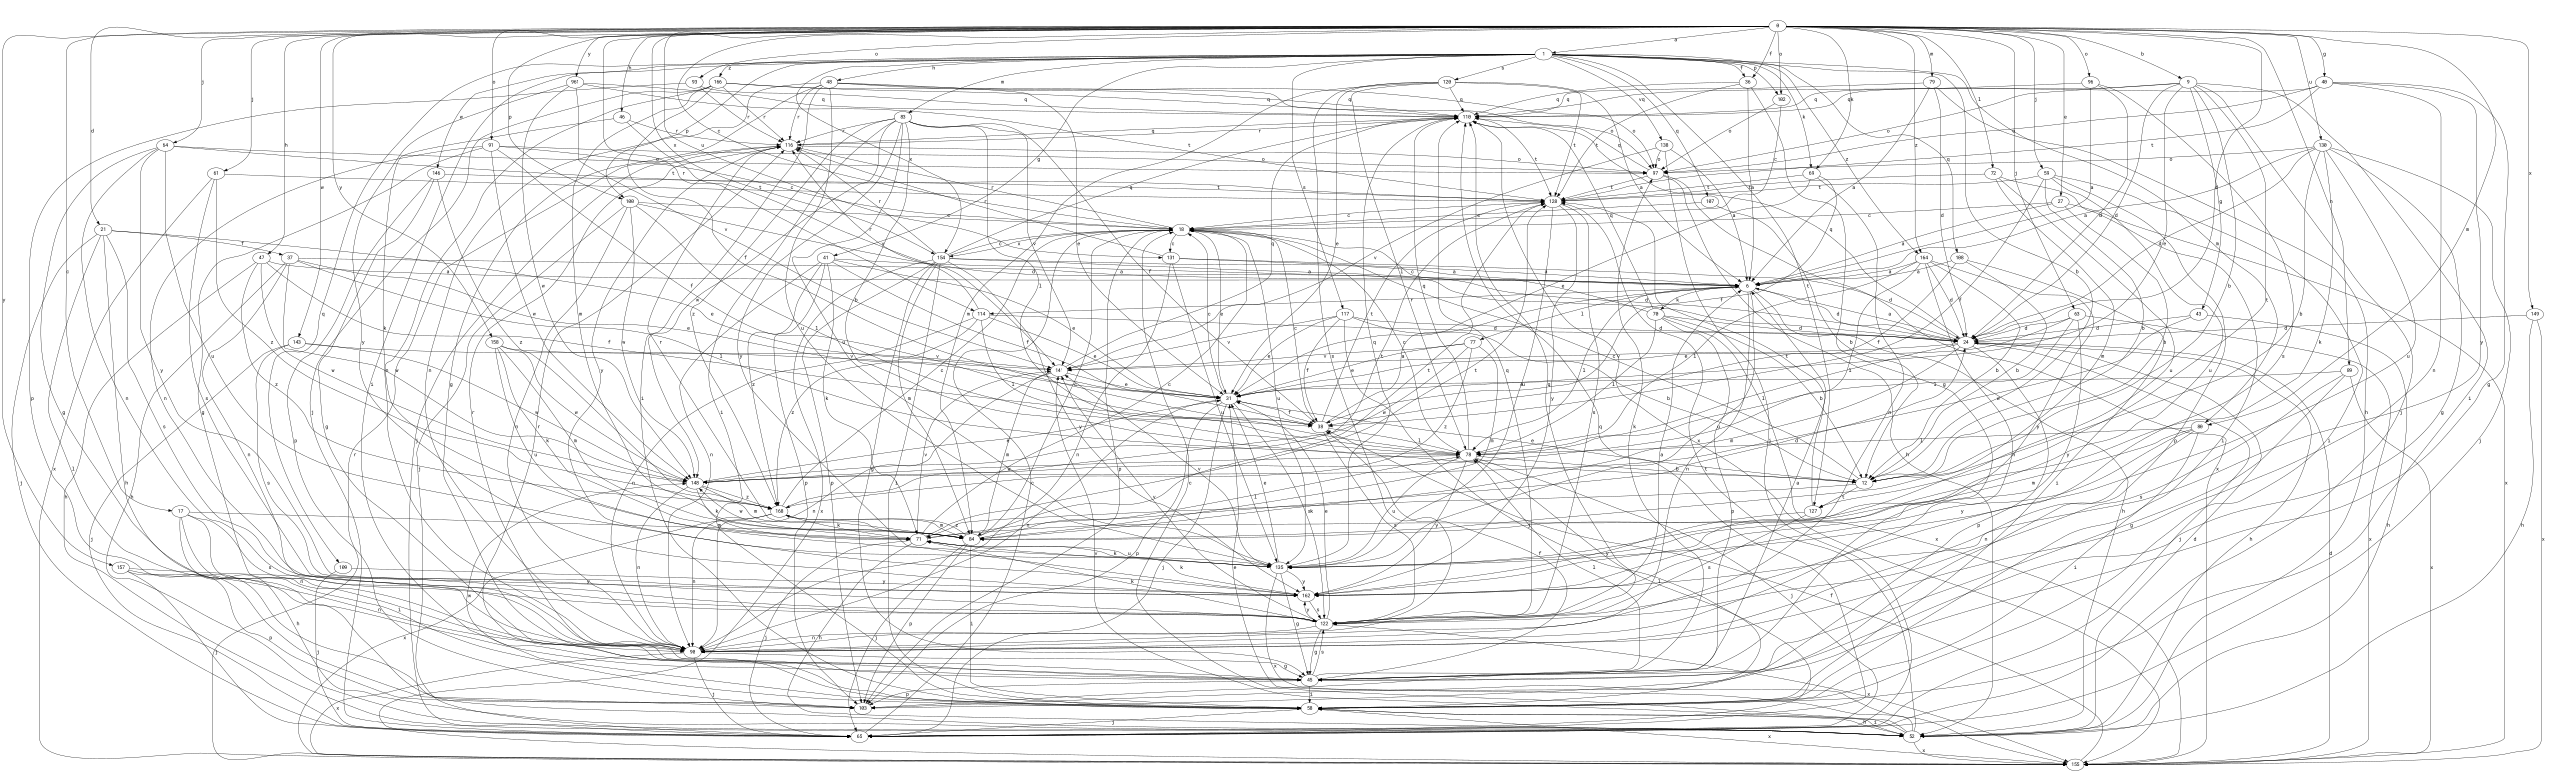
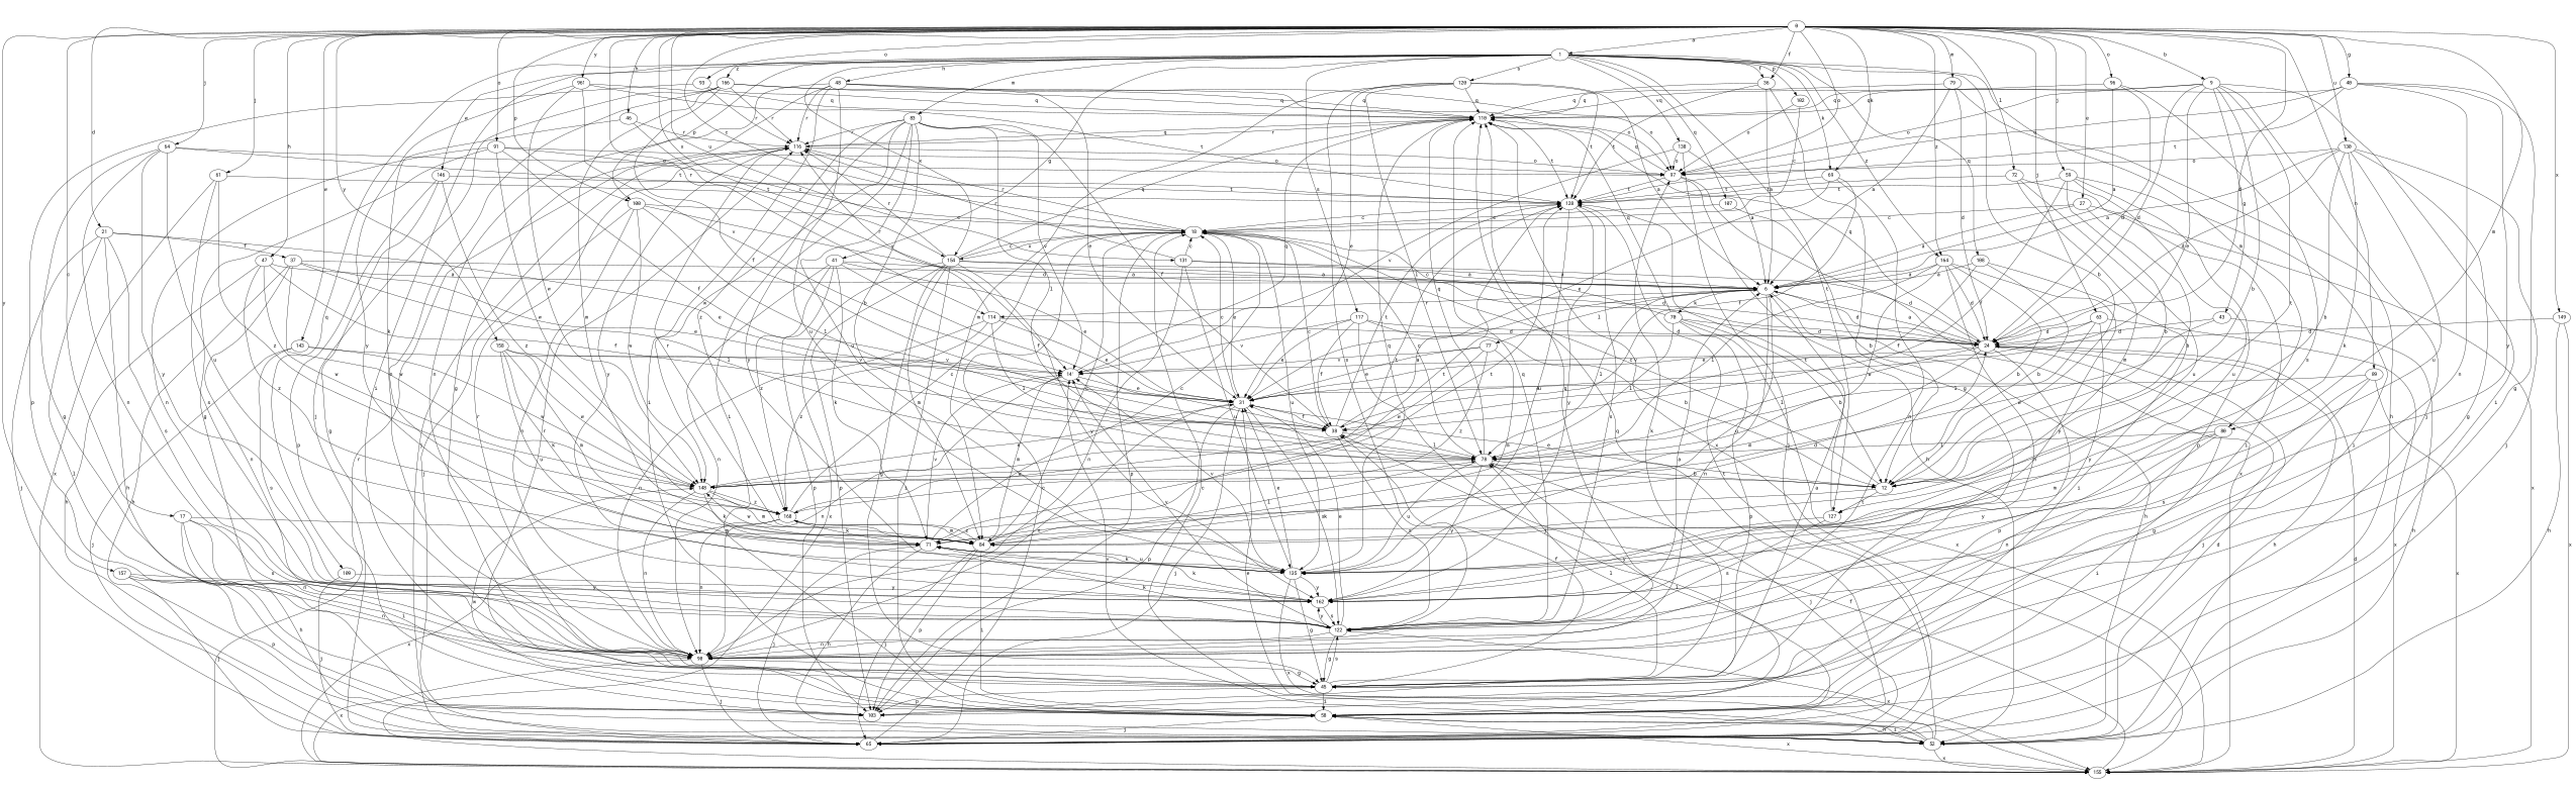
  strict digraph {
    fontname="Roboto Mono"
    node [fontname="Roboto Mono"]
    edge [fontname="Roboto Mono"]
    0
    1
    9
    17
    18
    21
    24
    27
    36
    40
    46
    47
    59
    61
    63
    64
    69
    72
    79
    80
    89
    91
    93
    96
    97
    100
    114
    130
    131
    143
    149
    154
    157
    158
    n35 [label=961]
    164
    12
    41
    48
    58
    83
    102
    107
    108
    109
    117
    120
    127
    138
    146
    166
    31
    43
    65
    110
    52
    90
    84
    122
    135
    103
    116
    37
    6
    78
    141
    155
    45
    128
    162
    71
    38
    148
    168
    70
    77
    0 -> 1 [label=a]
    0 -> 9 [label=b]
    0 -> 17 [label=c]
    0 -> 18 [label=c]
    0 -> 21 [label=d]
    0 -> 24 [label=d]
    0 -> 27 [label=e]
    0 -> 36 [label=f]
    0 -> 40 [label=g]
    0 -> 46 [label=h]
    0 -> 47 [label=h]
    0 -> 59 [label=j]
    0 -> 61 [label=j]
    0 -> 63 [label=j]
    0 -> 64 [label=j]
    0 -> 69 [label=k]
    0 -> 72 [label=l]
    0 -> 79 [label=m]
    0 -> 80 [label=m]
    0 -> 89 [label=n]
    0 -> 91 [label=o]
    0 -> 93 [label=o]
    0 -> 96 [label=o]
-   0 -> 102 [label=o]
+   0 -> 97 [label=o]
    0 -> 100 [label=p]
    0 -> 114 [label=r]
    0 -> 130 [label=u]
    0 -> 131 [label=u]
    0 -> 143 [label=w]
    0 -> 149 [label=x]
    0 -> 154 [label=x]
    0 -> 157 [label=y]
    0 -> 158 [label=y]
    0 -> n35 [label=y]
    0 -> 164 [label=z]
    1 -> 36 [label=f]
    1 -> 69 [label=k]
    1 -> 80 [label=m]
    1 -> 100 [label=p]
    1 -> 154 [label=x]
    1 -> 164 [label=z]
    1 -> 12 [label=b]
    1 -> 41 [label=g]
    1 -> 48 [label=h]
    1 -> 58 [label=i]
    1 -> 83 [label=m]
    1 -> 102 [label=p]
    1 -> 107 [label=q]
    1 -> 108 [label=q]
    1 -> 109 [label=q]
    1 -> 117 [label=s]
    1 -> 120 [label=s]
    1 -> 127 [label=t]
    1 -> 138 [label=v]
    1 -> 146 [label=w]
    1 -> 166 [label=z]
    9 -> 24 [label=d]
    9 -> 97 [label=o]
    9 -> 12 [label=b]
    9 -> 58 [label=i]
    9 -> 127 [label=t]
    9 -> 31 [label=e]
    9 -> 43 [label=g]
    9 -> 65 [label=j]
    9 -> 110 [label=q]
    17 -> 58 [label=i]
    17 -> 52 [label=h]
    17 -> 90 [label=n]
    17 -> 84 [label=m]
    17 -> 122 [label=s]
    18 -> 154 [label=x]
    18 -> 31 [label=e]
    18 -> 135 [label=u]
    18 -> 103 [label=p]
    18 -> 116 [label=r]
    21 -> 31 [label=e]
    21 -> 65 [label=j]
    21 -> 52 [label=h]
    21 -> 122 [label=s]
    21 -> 103 [label=l]
    21 -> 37 [label=f]
    24 -> 65 [label=j]
    24 -> 110 [label=q]
    24 -> 52 [label=h]
    24 -> 84 [label=m]
    24 -> 103 [label=p]
    24 -> 6 [label=a]
    24 -> 78 [label=l]
    24 -> 141 [label=v]
    27 -> 18 [label=c]
    27 -> 12 [label=b]
    27 -> 6 [label=a]
    27 -> 155 [label=x]
    36 -> 110 [label=q]
    36 -> 6 [label=a]
    36 -> 45 [label=g]
    36 -> 128 [label=t]
    40 -> 97 [label=o]
    40 -> 110 [label=q]
    40 -> 90 [label=n]
    40 -> 45 [label=g]
    40 -> 128 [label=t]
    40 -> 162 [label=y]
    46 -> 116 [label=r]
    46 -> 141 [label=v]
    46 -> 71 [label=k]
    47 -> 52 [label=h]
    47 -> 6 [label=a]
    47 -> 38 [label=f]
    47 -> 148 [label=w]
    47 -> 168 [label=z]
    59 -> 12 [label=b]
    59 -> 58 [label=i]
    59 -> 135 [label=u]
    59 -> 103 [label=p]
    59 -> 128 [label=t]
    59 -> 38 [label=f]
    61 -> 122 [label=s]
    61 -> 155 [label=x]
    61 -> 128 [label=t]
    61 -> 168 [label=z]
    63 -> 24 [label=d]
    63 -> 31 [label=e]
    63 -> 78 [label=l]
    63 -> 155 [label=x]
    63 -> 162 [label=y]
    64 -> 97 [label=o]
    64 -> 90 [label=n]
    64 -> 135 [label=u]
    64 -> 45 [label=g]
    64 -> 128 [label=t]
    64 -> 162 [label=y]
    69 -> 31 [label=e]
    69 -> 90 [label=n]
    69 -> 128 [label=t]
    69 -> 38 [label=f]
    72 -> 58 [label=i]
    72 -> 84 [label=m]
    72 -> 135 [label=u]
    72 -> 128 [label=t]
    79 -> 24 [label=d]
    79 -> 110 [label=q]
    79 -> 52 [label=h]
    79 -> 6 [label=a]
    80 -> 58 [label=i]
    80 -> 90 [label=n]
    80 -> 84 [label=m]
    80 -> 78 [label=l]
    80 -> 162 [label=y]
    89 -> 31 [label=e]
    89 -> 122 [label=s]
    89 -> 155 [label=x]
    89 -> 45 [label=g]
    91 -> 18 [label=c]
    91 -> 97 [label=o]
    91 -> 90 [label=n]
    91 -> 45 [label=g]
    91 -> 38 [label=f]
    91 -> 148 [label=w]
    93 -> 110 [label=q]
    93 -> 103 [label=p]
    93 -> 116 [label=r]
    96 -> 24 [label=d]
    96 -> 110 [label=q]
    96 -> 122 [label=s]
    96 -> 6 [label=a]
    97 -> 110 [label=q]
    97 -> 52 [label=h]
    97 -> 155 [label=x]
    97 -> 128 [label=t]
    100 -> 18 [label=c]
    100 -> 24 [label=d]
    100 -> 65 [label=j]
    100 -> 90 [label=n]
    100 -> 78 [label=l]
    100 -> 148 [label=w]
    114 -> 24 [label=d]
    114 -> 31 [label=e]
    114 -> 90 [label=n]
    114 -> 116 [label=r]
    114 -> 78 [label=l]
    114 -> 168 [label=z]
    130 -> 24 [label=d]
    130 -> 97 [label=o]
    130 -> 12 [label=b]
    130 -> 65 [label=j]
    130 -> 135 [label=u]
    130 -> 6 [label=a]
    130 -> 45 [label=g]
    130 -> 71 [label=k]
-   18 -> 131 [label=c]
+   131 -> 18 [label=c]
    131 -> 24 [label=d]
    131 -> 90 [label=n]
    131 -> 135 [label=u]
    131 -> 116 [label=r]
    131 -> 6 [label=a]
    143 -> 65 [label=j]
    143 -> 122 [label=s]
    143 -> 141 [label=v]
    143 -> 148 [label=w]
    149 -> 24 [label=d]
    149 -> 52 [label=h]
    149 -> 155 [label=x]
    154 -> 18 [label=c]
    154 -> 24 [label=d]
    154 -> 58 [label=i]
    154 -> 110 [label=q]
    154 -> 84 [label=m]
    154 -> 103 [label=p]
    154 -> 116 [label=r]
    154 -> 6 [label=a]
    154 -> 155 [label=x]
    154 -> 45 [label=g]
    154 -> 162 [label=y]
    157 -> 65 [label=j]
    157 -> 90 [label=n]
    157 -> 103 [label=p]
    157 -> 162 [label=y]
    158 -> 84 [label=m]
    158 -> 135 [label=u]
    158 -> 141 [label=v]
    158 -> 71 [label=k]
    158 -> 148 [label=w]
    n35 -> 110 [label=q]
    n35 -> 141 [label=v]
    n35 -> 128 [label=t]
    n35 -> 162 [label=y]
    n35 -> 148 [label=w]
    164 -> 24 [label=d]
    164 -> 12 [label=b]
    164 -> 90 [label=n]
    164 -> 6 [label=a]
    164 -> 78 [label=l]
    164 -> 162 [label=y]
-   164 -> 148 [label=l]
+   164 -> 148 [label=w]
    12 -> 18 [label=c]
    12 -> 127 [label=t]
    12 -> 31 [label=e]
    12 -> 71 [label=k]
    41 -> 31 [label=e]
    41 -> 90 [label=n]
    41 -> 103 [label=p]
    41 -> 6 [label=a]
    41 -> 71 [label=k]
    41 -> 38 [label=f]
    41 -> 168 [label=z]
    48 -> 97 [label=o]
    48 -> 58 [label=i]
    48 -> 31 [label=e]
    48 -> 110 [label=q]
    48 -> 90 [label=n]
    48 -> 135 [label=u]
    48 -> 116 [label=r]
    48 -> 45 [label=g]
    58 -> 65 [label=j]
    58 -> 52 [label=h]
    58 -> 116 [label=r]
    58 -> 78 [label=l]
    58 -> 155 [label=x]
    58 -> 148 [label=w]
    83 -> 12 [label=b]
    83 -> 58 [label=i]
    83 -> 135 [label=u]
    83 -> 116 [label=r]
    83 -> 78 [label=l]
    83 -> 141 [label=v]
    83 -> 162 [label=y]
    83 -> 38 [label=f]
    83 -> 148 [label=w]
    83 -> 168 [label=z]
    102 -> 18 [label=c]
    102 -> 97 [label=o]
    107 -> 18 [label=c]
    107 -> 12 [label=b]
    108 -> 12 [label=b]
    108 -> 58 [label=i]
    108 -> 6 [label=a]
    108 -> 38 [label=f]
    109 -> 65 [label=j]
    109 -> 162 [label=y]
    117 -> 24 [label=d]
    117 -> 12 [label=b]
    117 -> 31 [label=e]
    117 -> 65 [label=j]
    117 -> 141 [label=v]
    117 -> 38 [label=f]
    120 -> 31 [label=e]
    120 -> 110 [label=q]
    120 -> 84 [label=m]
    120 -> 122 [label=s]
    120 -> 6 [label=a]
    120 -> 78 [label=l]
    120 -> 128 [label=t]
    127 -> 122 [label=s]
    127 -> 128 [label=t]
    127 -> 162 [label=y]
    138 -> 97 [label=o]
    138 -> 65 [label=j]
    138 -> 6 [label=a]
    138 -> 141 [label=v]
    146 -> 103 [label=p]
    146 -> 45 [label=g]
    146 -> 128 [label=t]
    146 -> 168 [label=z]
    166 -> 97 [label=o]
    166 -> 65 [label=j]
    166 -> 110 [label=q]
    166 -> 90 [label=n]
    166 -> 84 [label=m]
    166 -> 116 [label=r]
    166 -> 38 [label=f]
    31 -> 18 [label=c]
    31 -> 65 [label=j]
    31 -> 90 [label=n]
    31 -> 122 [label=s]
    31 -> 103 [label=p]
    31 -> 38 [label=f]
    43 -> 24 [label=d]
    43 -> 52 [label=h]
    43 -> 148 [label=w]
    65 -> 18 [label=c]
    65 -> 110 [label=q]
    110 -> 116 [label=r]
    110 -> 155 [label=x]
    110 -> 128 [label=t]
    52 -> 18 [label=c]
    52 -> 24 [label=d]
    52 -> 58 [label=i]
    52 -> 31 [label=e]
    52 -> 141 [label=v]
    52 -> 155 [label=x]
    52 -> 128 [label=t]
    90 -> 65 [label=j]
    90 -> 110 [label=q]
    90 -> 155 [label=x]
    90 -> 45 [label=g]
    84 -> 18 [label=c]
    84 -> 58 [label=i]
    84 -> 65 [label=j]
    84 -> 103 [label=p]
    84 -> 116 [label=r]
    84 -> 78 [label=l]
    84 -> 128 [label=t]
    84 -> 168 [label=z]
    122 -> 31 [label=e]
    122 -> 110 [label=q]
    122 -> 90 [label=n]
    122 -> 6 [label=a]
    122 -> 141 [label=v]
    122 -> 155 [label=x]
    122 -> 45 [label=g]
    122 -> 162 [label=y]
    122 -> 71 [label=k]
    135 -> 31 [label=e]
    135 -> 110 [label=q]
    135 -> 141 [label=v]
    135 -> 155 [label=x]
    135 -> 45 [label=g]
    135 -> 162 [label=y]
    135 -> 71 [label=k]
    116 -> 97 [label=o]
    116 -> 65 [label=j]
    116 -> 110 [label=q]
    116 -> 162 [label=y]
    37 -> 31 [label=e]
    37 -> 52 [label=h]
    37 -> 90 [label=n]
    37 -> 6 [label=a]
    37 -> 78 [label=l]
    37 -> 148 [label=w]
    6 -> 24 [label=d]
    6 -> 114 [label=r]
    6 -> 52 [label=h]
    6 -> 90 [label=n]
    6 -> 135 [label=u]
    6 -> 78 [label=l]
    6 -> 70 [label=k]
    6 -> 77 [label=l]
    78 -> 18 [label=c]
    78 -> 12 [label=b]
    78 -> 65 [label=j]
    78 -> 110 [label=q]
    78 -> 135 [label=u]
    78 -> 162 [label=y]
    78 -> 148 [label=w]
    141 -> 31 [label=e]
    141 -> 110 [label=q]
    141 -> 90 [label=n]
    141 -> 84 [label=m]
    155 -> 24 [label=d]
    155 -> 116 [label=r]
    155 -> 38 [label=f]
    45 -> 97 [label=k]
    45 -> 58 [label=i]
    45 -> 122 [label=s]
    45 -> 103 [label=p]
    45 -> 116 [label=r]
    45 -> 6 [label=a]
    45 -> 78 [label=l]
    45 -> 38 [label=f]
    128 -> 18 [label=c]
    128 -> 122 [label=s]
    128 -> 135 [label=u]
    128 -> 162 [label=y]
    162 -> 122 [label=s]
    162 -> 71 [label=k]
    71 -> 18 [label=c]
    71 -> 24 [label=d]
    71 -> 65 [label=j]
    71 -> 52 [label=h]
    71 -> 135 [label=u]
    71 -> 141 [label=v]
    71 -> 128 [label=t]
    71 -> 148 [label=w]
    38 -> 18 [label=c]
    38 -> 122 [label=s]
    38 -> 6 [label=a]
    38 -> 78 [label=l]
    38 -> 128 [label=t]
    148 -> 31 [label=e]
    148 -> 90 [label=n]
    148 -> 84 [label=m]
    148 -> 71 [label=k]
    148 -> 168 [label=z]
    168 -> 18 [label=c]
    168 -> 90 [label=n]
    168 -> 84 [label=m]
    168 -> 155 [label=x]
    168 -> 128 [label=t]
    168 -> 71 [label=k]
    70 -> 18 [label=c]
    70 -> 24 [label=d]
    70 -> 12 [label=b]
    70 -> 110 [label=q]
    70 -> 103 [label=p]
    70 -> 78 [label=l]
    70 -> 155 [label=x]
    77 -> 31 [label=e]
    77 -> 84 [label=m]
    77 -> 141 [label=v]
    77 -> 148 [label=w]
    77 -> 168 [label=z]
  }
